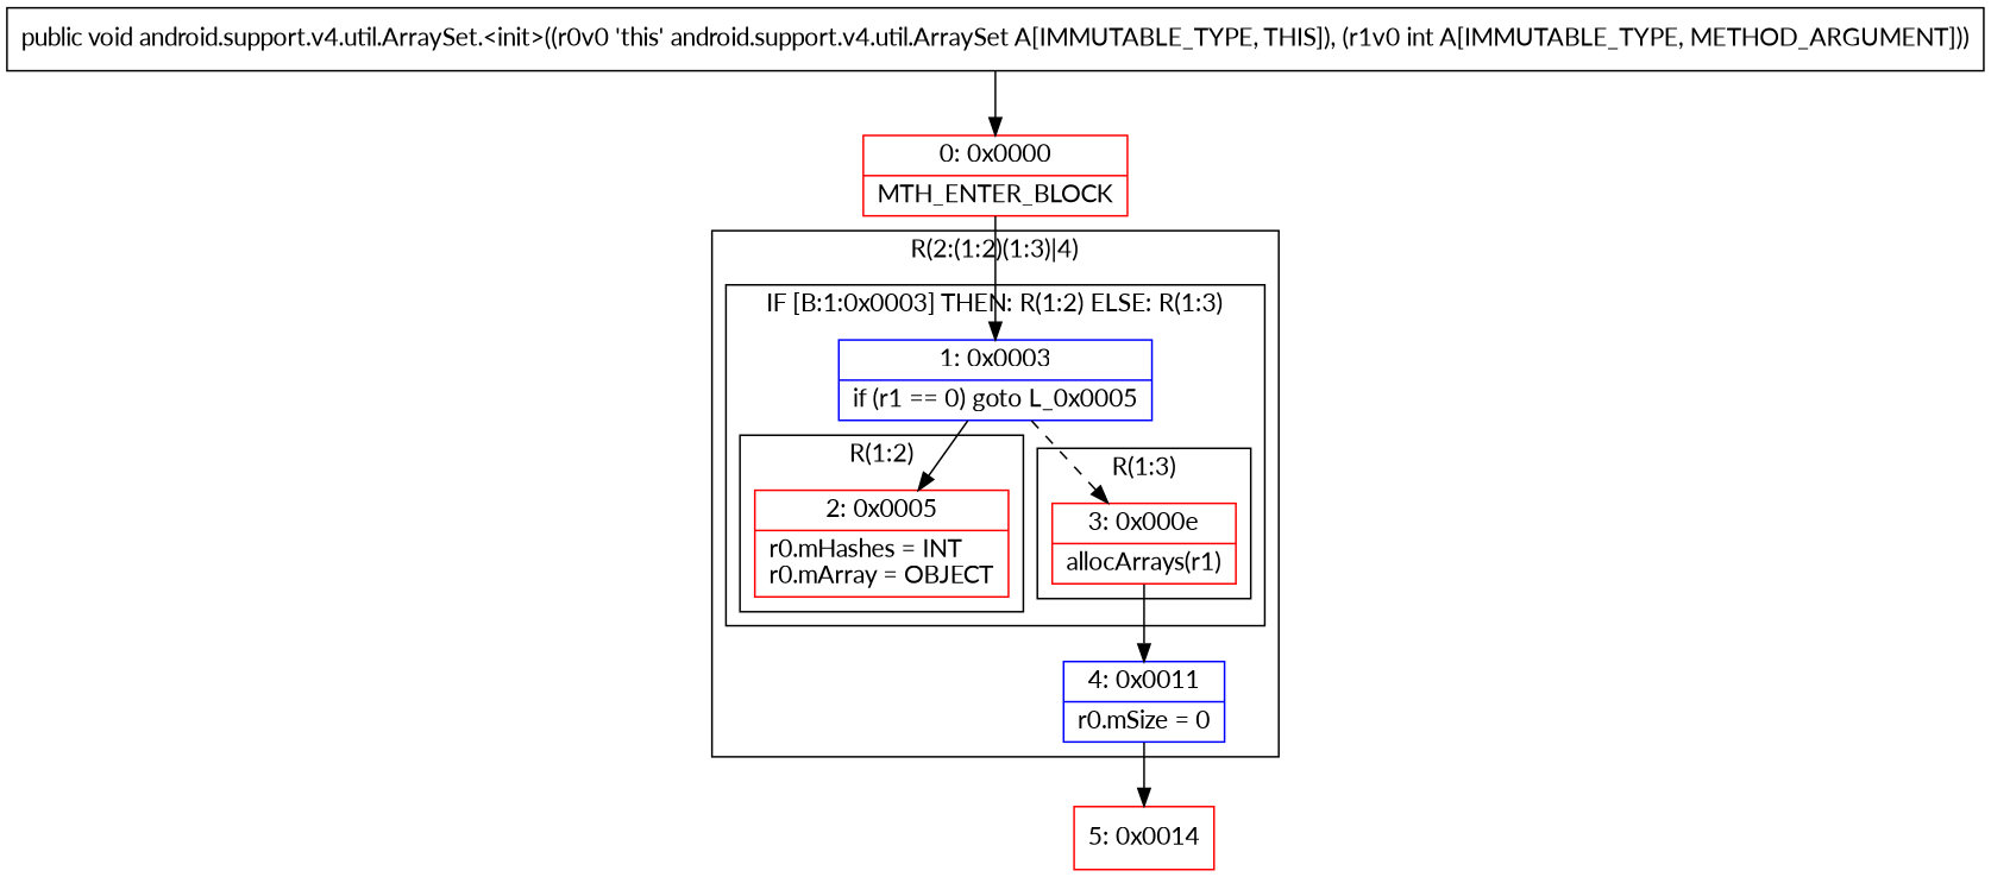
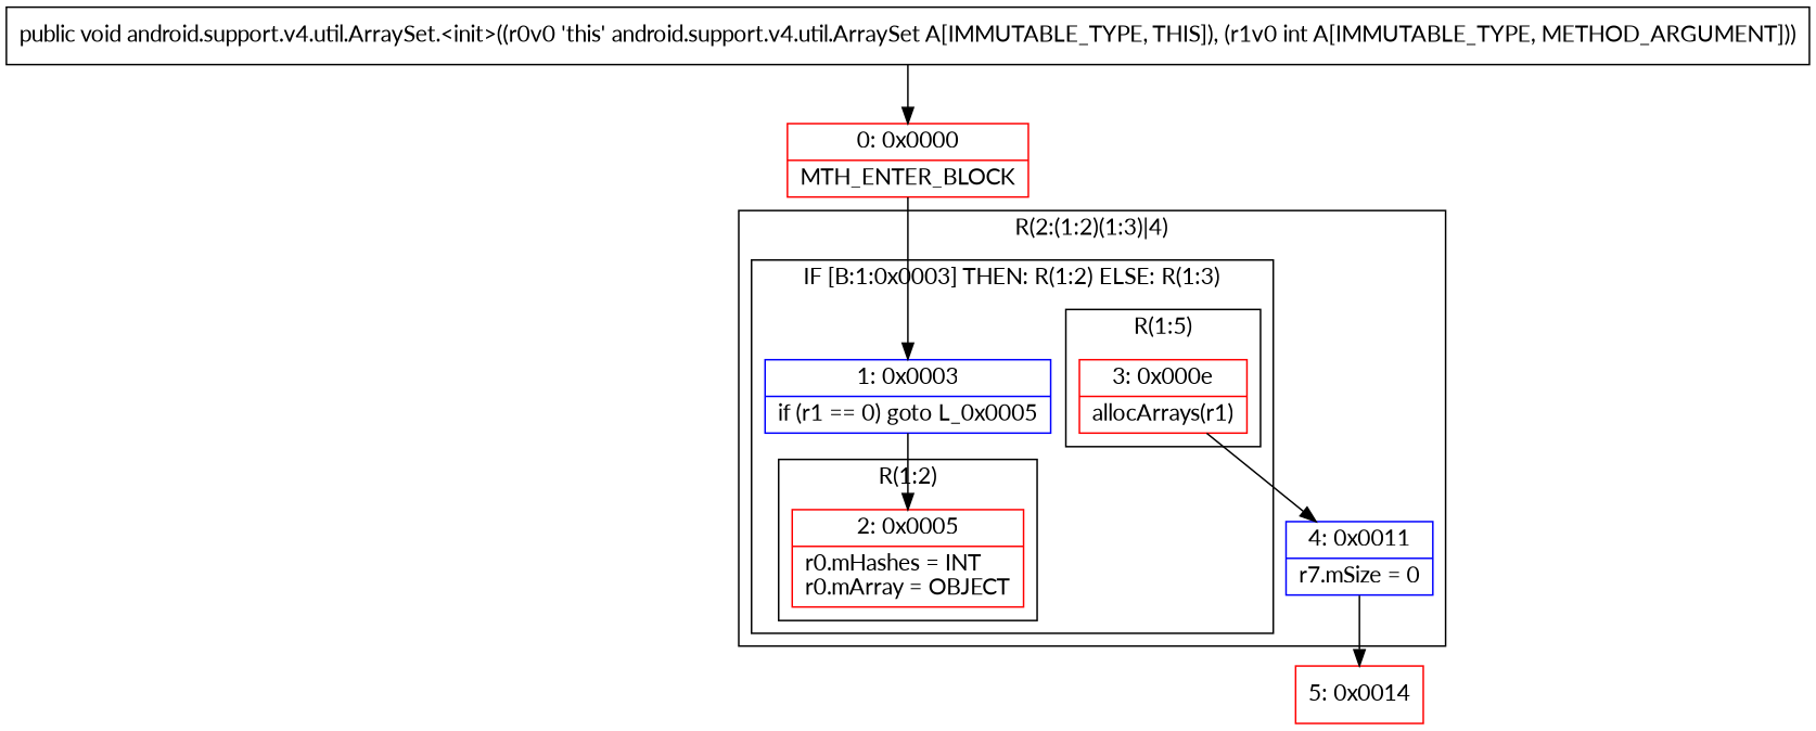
  digraph {
    fontname=Lato
    node [color=red fontname=Lato shape=record]
    edge [fontname=Lato]
    n1 [label="{2\:\ 0x0005|r0.mHashes = INT\lr0.mArray = OBJECT\l}"]
    n2 [label="{3\:\ 0x000e|allocArrays(r1)\l}"]
    n3 [color=blue label="{1\:\ 0x0003|if (r1 == 0) goto L_0x0005\l}"]
-   n4 [color=blue label="{4\:\ 0x0011|r0.mSize = 0\l}"]
+   n4 [color=blue label="{4\:\ 0x0011|r7.mSize = 0\l}"]
    n5 [label="{5\:\ 0x0014}"]
    n6 [label="{0\:\ 0x0000|MTH_ENTER_BLOCK\l}"]
    n7 [label="{public void android.support.v4.util.ArraySet.\<init\>((r0v0 'this' android.support.v4.util.ArraySet A[IMMUTABLE_TYPE, THIS]), (r1v0 int A[IMMUTABLE_TYPE, METHOD_ARGUMENT])) }" color=""]
    subgraph cluster_1 {
      label="R(2:(1:2)(1:3)|4)"
      n4
      subgraph cluster_2 {
        label="IF [B:1:0x0003] THEN: R(1:2) ELSE: R(1:3)"
        n3
        subgraph cluster_3 {
          label="R(1:2)"
          n1
        }
        subgraph cluster_4 {
-         label="R(1:3)"
+         label="R(1:5)"
          n2
        }
      }
    }
    n2 -> n4
    n3 -> n1
-   n3 -> n2 [style=dashed]
    n4 -> n5
    n6 -> n3
    n7 -> n6
  }
